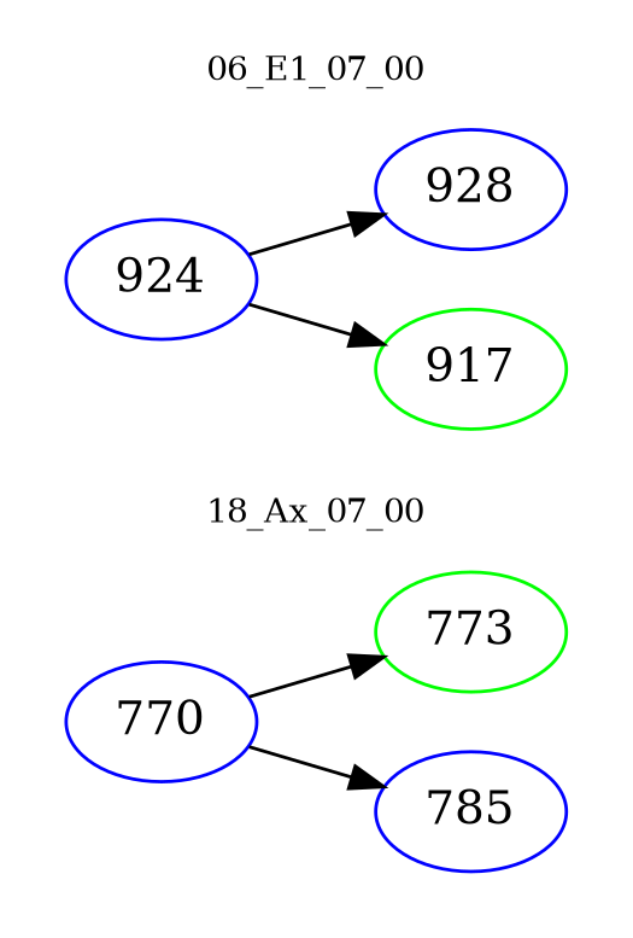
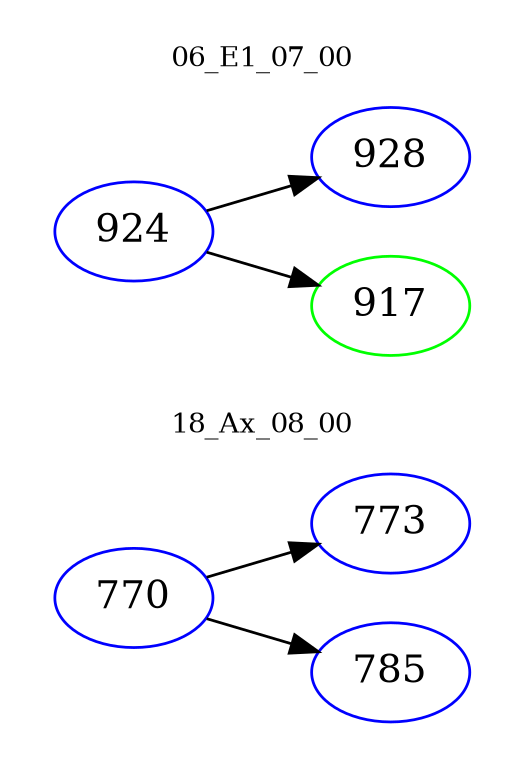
  digraph {
    rankdir=LR
    node [color=blue]
    edge [color=black]
    n1 [label=770]
    n2 [label=785]
-   n3 [color=green label=773]
+   n3 [label=773]
    n4 [label=924]
    n5 [color=green label=917]
    n6 [label=928]
    subgraph cluster_1 {
      color=white
      fontsize=10
-     label="18_Ax_07_00"
+     label="18_Ax_08_00"
      n1
      n2
      n3
    }
    subgraph cluster_2 {
      color=white
      fontsize=10
      label="06_E1_07_00"
      n4
      n5
      n6
    }
    n1 -> n2
    n1 -> n3
    n4 -> n5
    n4 -> n6
  }
